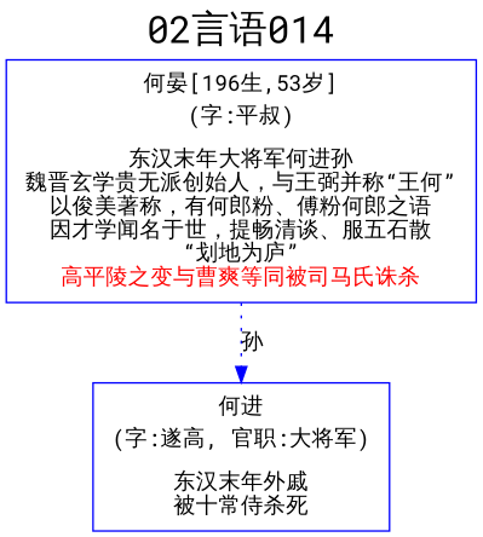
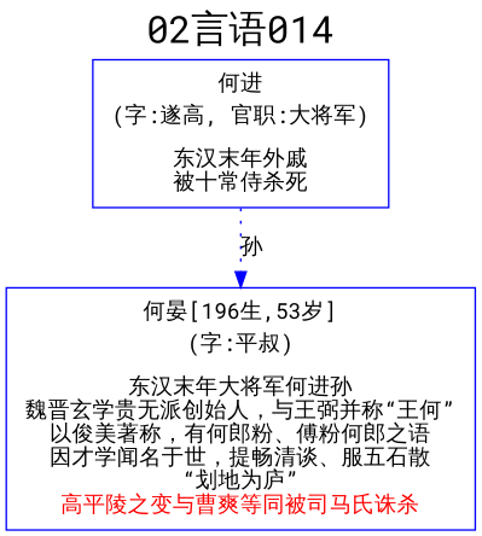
  digraph {
    color=lightgrey
    fontname="Roboto Mono"
    fontsize=24
    label="02言语014"
    labelloc=t
    rankdir=TB
    ranksep=0.5
    style=filled
    node [color=blue fontname="Roboto Mono" shape=box]
    n1 [label=<<table border="0" cellborder="0"><tr><td>何晏[196生,53岁]</td></tr><tr><td>(字:平叔)</td></tr><tr><td></td></tr><tr><td>东汉末年大将军何进孙<br/>魏晋玄学贵无派创始人，与王弼并称“王何”<br/>以俊美著称，有何郎粉、傅粉何郎之语<br/>因才学闻名于世，提畅清谈、服五石散<br/>“划地为庐”<br/><font color = 'red'>高平陵之变与曹爽等同被司马氏诛杀</font></td></tr></table>>]
    n2 [label=<<table border="0" cellborder="0"><tr><td>何进</td></tr><tr><td>(字:遂高, 官职:大将军)</td></tr><tr><td></td></tr><tr><td>东汉末年外戚<br/>被十常侍杀死<br/></td></tr></table>>]
-   n1 -> n2 [color=blue fontname="Roboto Mono" label="孙" style=dotted]
+   n2 -> n1 [color=blue fontname="Roboto Mono" label="孙" style=dotted]
  }
